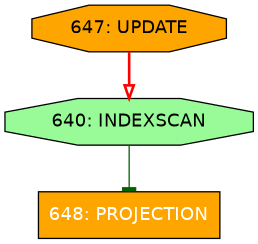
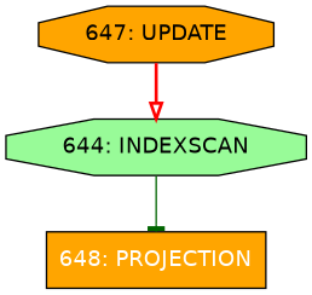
  digraph {
    fontname="DejaVu Sans"
    node [style=filled fillcolor=orange shape=octagon fontname="DejaVu Sans"]
    edge [fontname="DejaVu Sans"]
-   n1 [label="640: INDEXSCAN" fillcolor=palegreen]
+   n1 [label="644: INDEXSCAN" fillcolor=palegreen]
    n2 [fontcolor=white label="648: PROJECTION" shape=box]
    n3 [label="647: UPDATE"]
    n1 -> n2 [color=darkgreen style=solid arrowhead=tee]
    n3 -> n1 [color=red style=bold arrowhead=onormal]
  }
